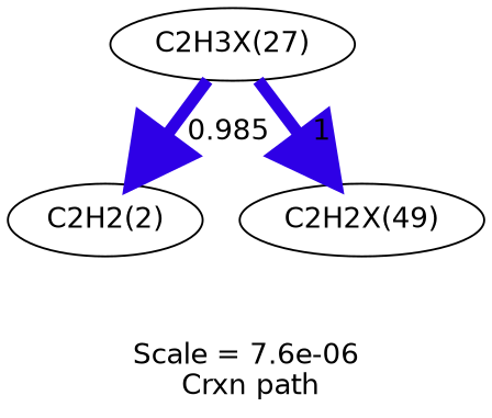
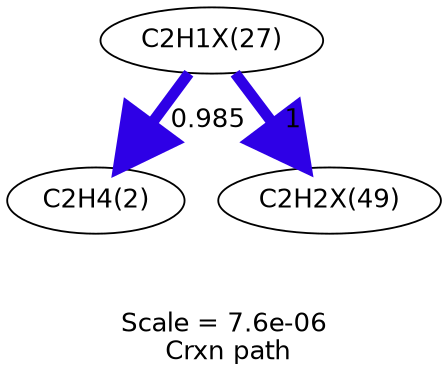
  digraph {
    fontname=Helvetica
    label="Scale = 7.6e-06\l Crxn path"
    node [fontname=Helvetica]
    edge [fontname=Helvetica]
-   n1 [label="C2H2(2)"]
-   n2 [label="C2H3X(27)"]
+   n1 [label="C2H4(2)"]
+   n2 [label="C2H1X(27)"]
    n3 [label="C2H2X(49)"]
    n2 -> n1 [arrowsize=2.99 color="0.7, 1.49, 0.9" label=" 0.985" style="setlinewidth(5.99)"]
    n2 -> n3 [arrowsize=3 color="0.7, 1.5, 0.9" label=" 1" style="setlinewidth(6)"]
  }
